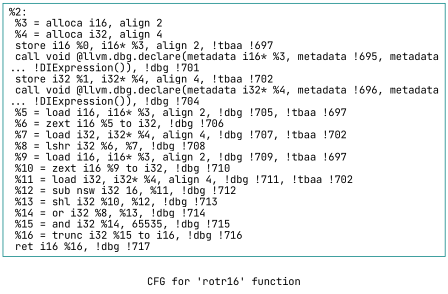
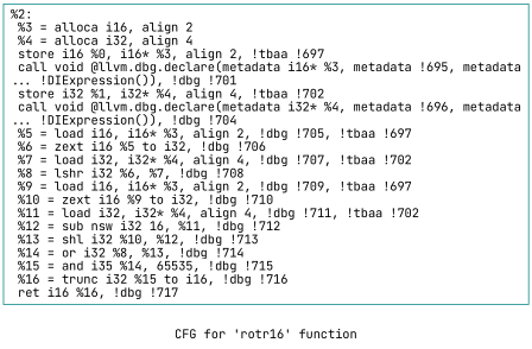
  digraph {
    label="CFG for 'rotr16' function"
    fontname="JetBrains Mono"
-   n1 [label="{%2:\l  %3 = alloca i16, align 2\l  %4 = alloca i32, align 4\l  store i16 %0, i16* %3, align 2, !tbaa !697\l  call void @llvm.dbg.declare(metadata i16* %3, metadata !695, metadata\l... !DIExpression()), !dbg !701\l  store i32 %1, i32* %4, align 4, !tbaa !702\l  call void @llvm.dbg.declare(metadata i32* %4, metadata !696, metadata\l... !DIExpression()), !dbg !704\l  %5 = load i16, i16* %3, align 2, !dbg !705, !tbaa !697\l  %6 = zext i16 %5 to i32, !dbg !706\l  %7 = load i32, i32* %4, align 4, !dbg !707, !tbaa !702\l  %8 = lshr i32 %6, %7, !dbg !708\l  %9 = load i16, i16* %3, align 2, !dbg !709, !tbaa !697\l  %10 = zext i16 %9 to i32, !dbg !710\l  %11 = load i32, i32* %4, align 4, !dbg !711, !tbaa !702\l  %12 = sub nsw i32 16, %11, !dbg !712\l  %13 = shl i32 %10, %12, !dbg !713\l  %14 = or i32 %8, %13, !dbg !714\l  %15 = and i32 %14, 65535, !dbg !715\l  %16 = trunc i32 %15 to i16, !dbg !716\l  ret i16 %16, !dbg !717\l}" shape=record color=teal fontname="JetBrains Mono"]
+   n1 [label="{%2:\l  %3 = alloca i16, align 2\l  %4 = alloca i32, align 4\l  store i16 %0, i16* %3, align 2, !tbaa !697\l  call void @llvm.dbg.declare(metadata i16* %3, metadata !695, metadata\l... !DIExpression()), !dbg !701\l  store i32 %1, i32* %4, align 4, !tbaa !702\l  call void @llvm.dbg.declare(metadata i32* %4, metadata !696, metadata\l... !DIExpression()), !dbg !704\l  %5 = load i16, i16* %3, align 2, !dbg !705, !tbaa !697\l  %6 = zext i16 %5 to i32, !dbg !706\l  %7 = load i32, i32* %4, align 4, !dbg !707, !tbaa !702\l  %8 = lshr i32 %6, %7, !dbg !708\l  %9 = load i16, i16* %3, align 2, !dbg !709, !tbaa !697\l  %10 = zext i16 %9 to i32, !dbg !710\l  %11 = load i32, i32* %4, align 4, !dbg !711, !tbaa !702\l  %12 = sub nsw i32 16, %11, !dbg !712\l  %13 = shl i32 %10, %12, !dbg !713\l  %14 = or i32 %8, %13, !dbg !714\l  %15 = and i35 %14, 65535, !dbg !715\l  %16 = trunc i32 %15 to i16, !dbg !716\l  ret i16 %16, !dbg !717\l}" shape=record color=teal fontname="JetBrains Mono"]
  }
